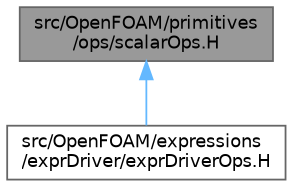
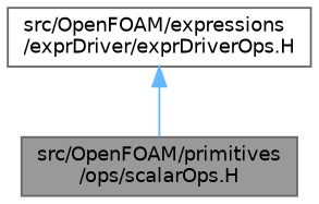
  digraph {
    fontname="DejaVu Sans"
    node [fontname="DejaVu Sans" fontsize=10 shape=box style=filled]
    n1 [color=gray40 fillcolor=grey60 fontcolor=black height=0.2 label="src/OpenFOAM/primitives\l/ops/scalarOps.H" width=0.4]
    n2 [color=grey40 fillcolor=white height=0.2 label="src/OpenFOAM/expressions\l/exprDriver/exprDriverOps.H" width=0.4]
-   n1 -> n2 [color=steelblue1 dir=back fontname="DejaVu Sans" fontsize=10 labelfontname=Helvetica labelfontsize=10 style=solid]
+   n2 -> n1 [color=steelblue1 dir=back fontname="DejaVu Sans" fontsize=10 labelfontname=Helvetica labelfontsize=10 style=solid]
  }
